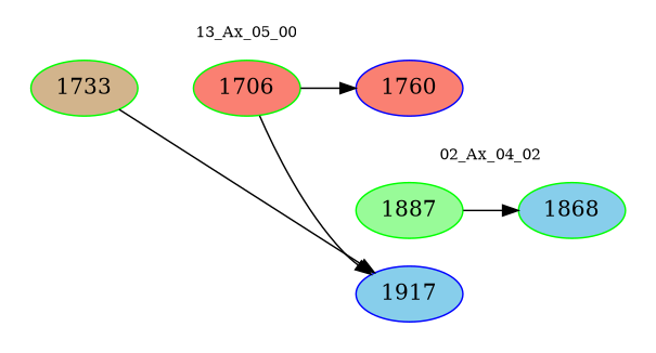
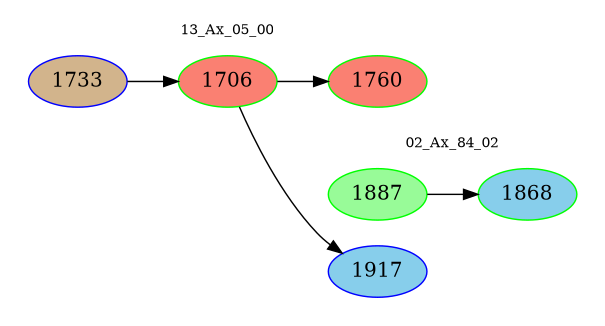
  digraph {
    rankdir=LR
    node [color=green fillcolor=salmon style=filled]
    edge [color=black]
-   n1 [fillcolor=tan label=1733]
+   n1 [color=blue fillcolor=tan label=1733]
    n2 [label=1706]
-   n3 [color=blue label=1760]
+   n3 [label=1760]
    n4 [fillcolor=palegreen label=1887]
    n5 [fillcolor=skyblue label=1868]
    n6 [color=blue fillcolor=skyblue label=1917]
    subgraph cluster_1 {
      color=white
      fontsize=10
      label="13_Ax_05_00"
      n1
      n2
      n3
    }
    subgraph cluster_2 {
      color=white
      fontsize=10
-     label="02_Ax_04_02"
+     label="02_Ax_84_02"
      n4
      n5
      n6
    }
-   n1 -> n6
+   n1 -> n2
    n2 -> n3
    n2 -> n6
    n4 -> n5
  }
